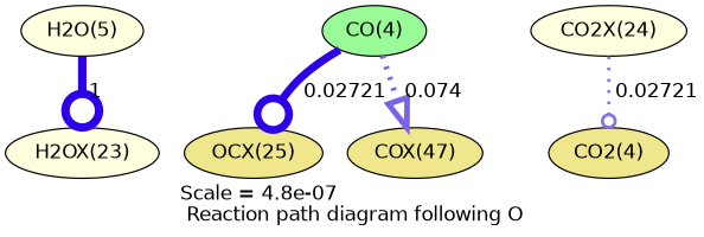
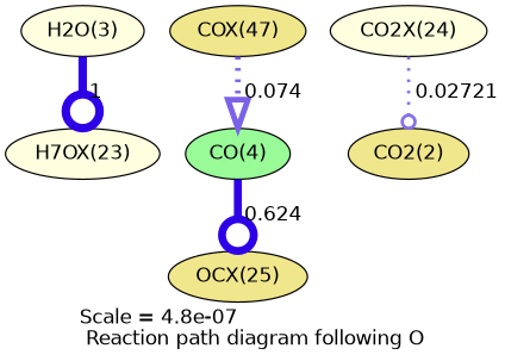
  digraph {
    fontname=Helvetica
    label="Scale = 4.8e-07\l Reaction path diagram following O"
    node [fillcolor=lightyellow fontname=Helvetica style=filled]
    edge [arrowhead=odot fontname=Helvetica style=solid]
-   n1 [label="H2O(5)"]
-   n2 [label="H2OX(23)"]
+   n1 [label="H2O(3)"]
+   n2 [label="H7OX(23)"]
    n3 [fillcolor=palegreen label="CO(4)"]
    n4 [fillcolor=khaki label="OCX(25)"]
    n5 [fillcolor=khaki label="COX(47)"]
    n6 [label="CO2X(24)"]
-   n7 [fillcolor=khaki label="CO2(4)"]
+   n7 [fillcolor=khaki label="CO2(2)"]
    n1 -> n2 [arrowsize=3 color="0.7, 1.5, 0.9" label=" 1" penwidth=6]
-   n3 -> n4 [arrowsize=2.82 color="0.7, 1.12, 0.9" label=" 0.02721" penwidth=5.64]
-   n3 -> n5 [arrowhead=onormal arrowsize=2.02 color="0.7, 0.574, 0.9" label=" 0.074" penwidth=4.03 style=dotted]
+   n3 -> n4 [arrowsize=2.82 color="0.7, 1.12, 0.9" label=" 0.624" penwidth=5.64]
+   n5 -> n3 [arrowhead=onormal arrowsize=2.02 color="0.7, 0.574, 0.9" label=" 0.074" penwidth=4.03 style=dotted]
    n6 -> n7 [arrowsize=1.14 color="0.7, 0.507, 0.9" label=" 0.02721" penwidth=2.28 style=dotted]
  }
